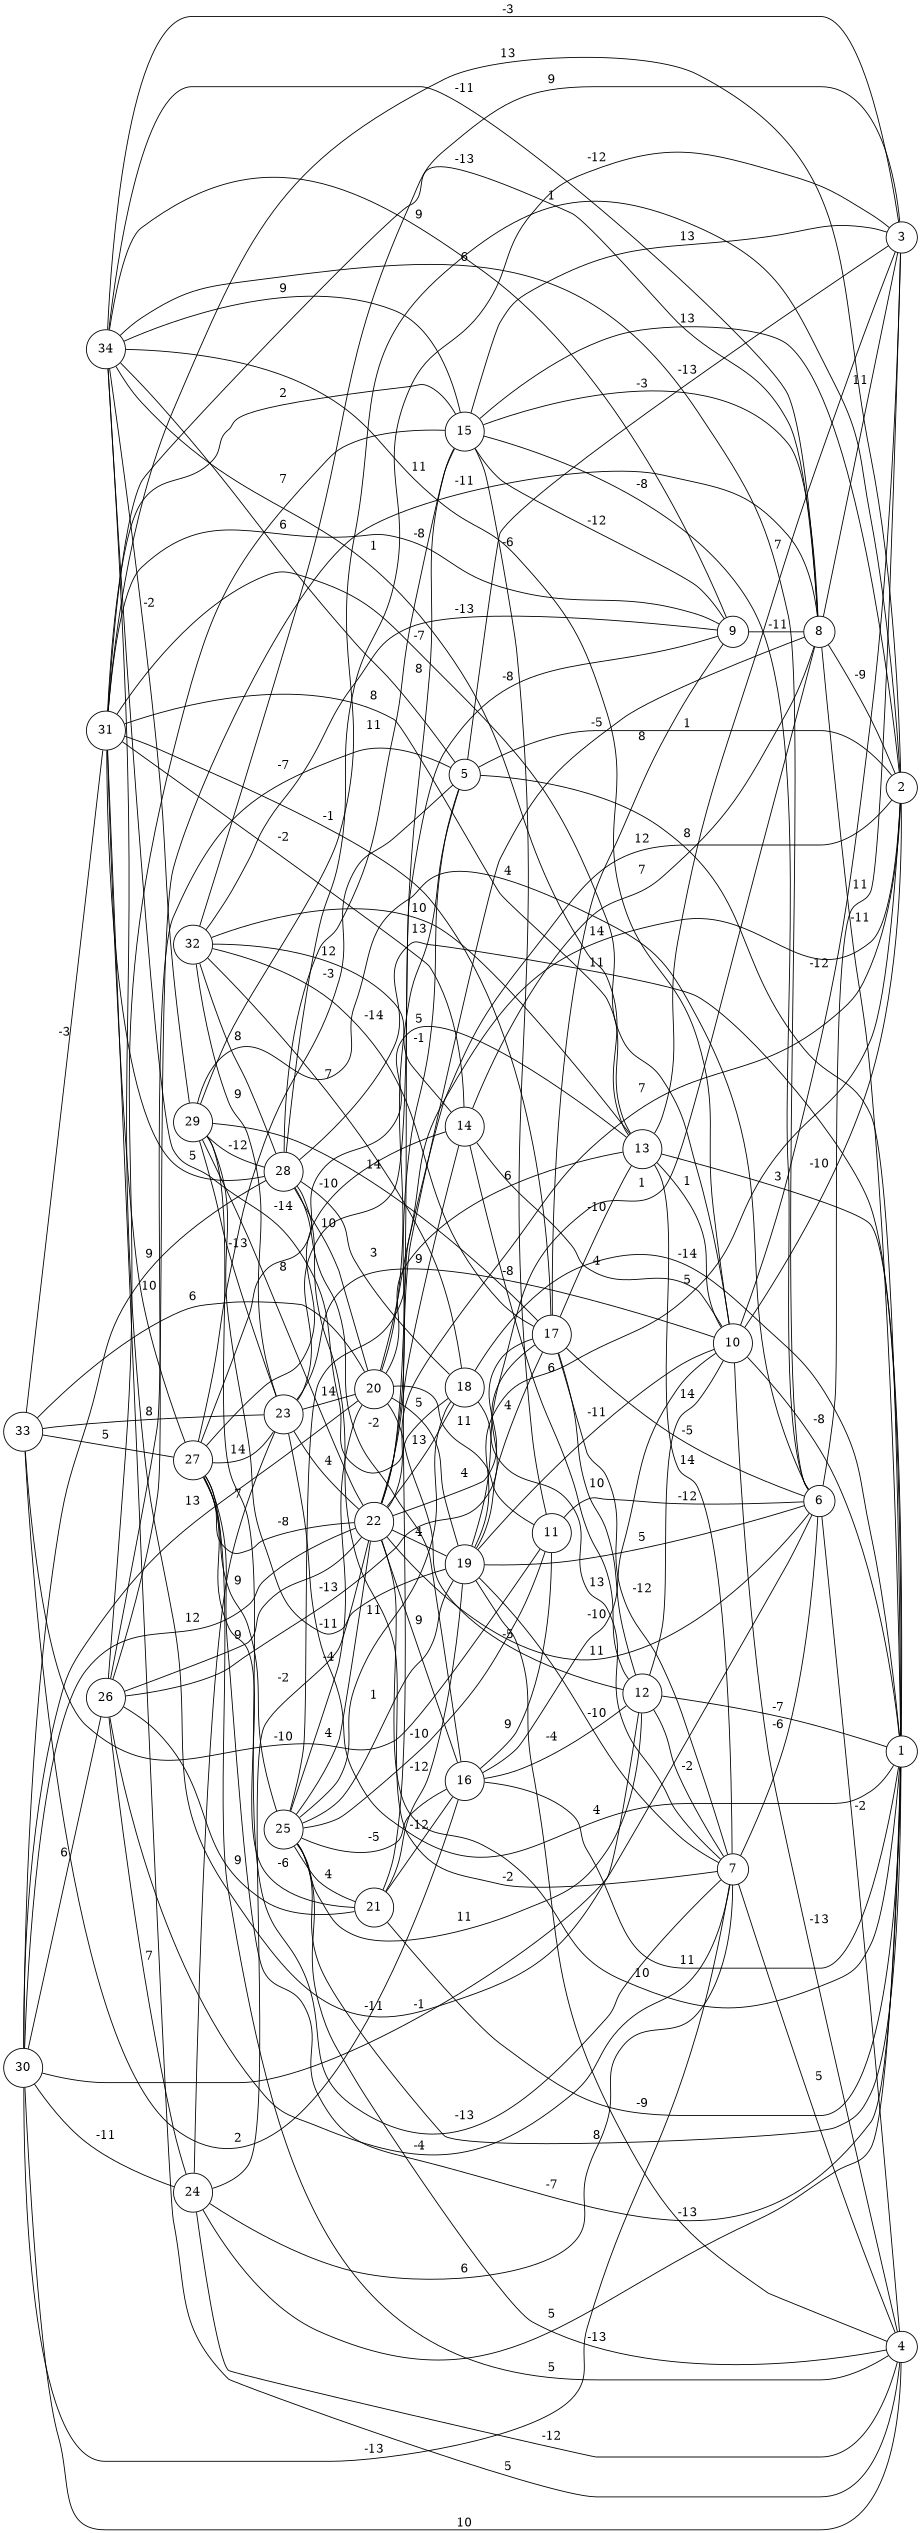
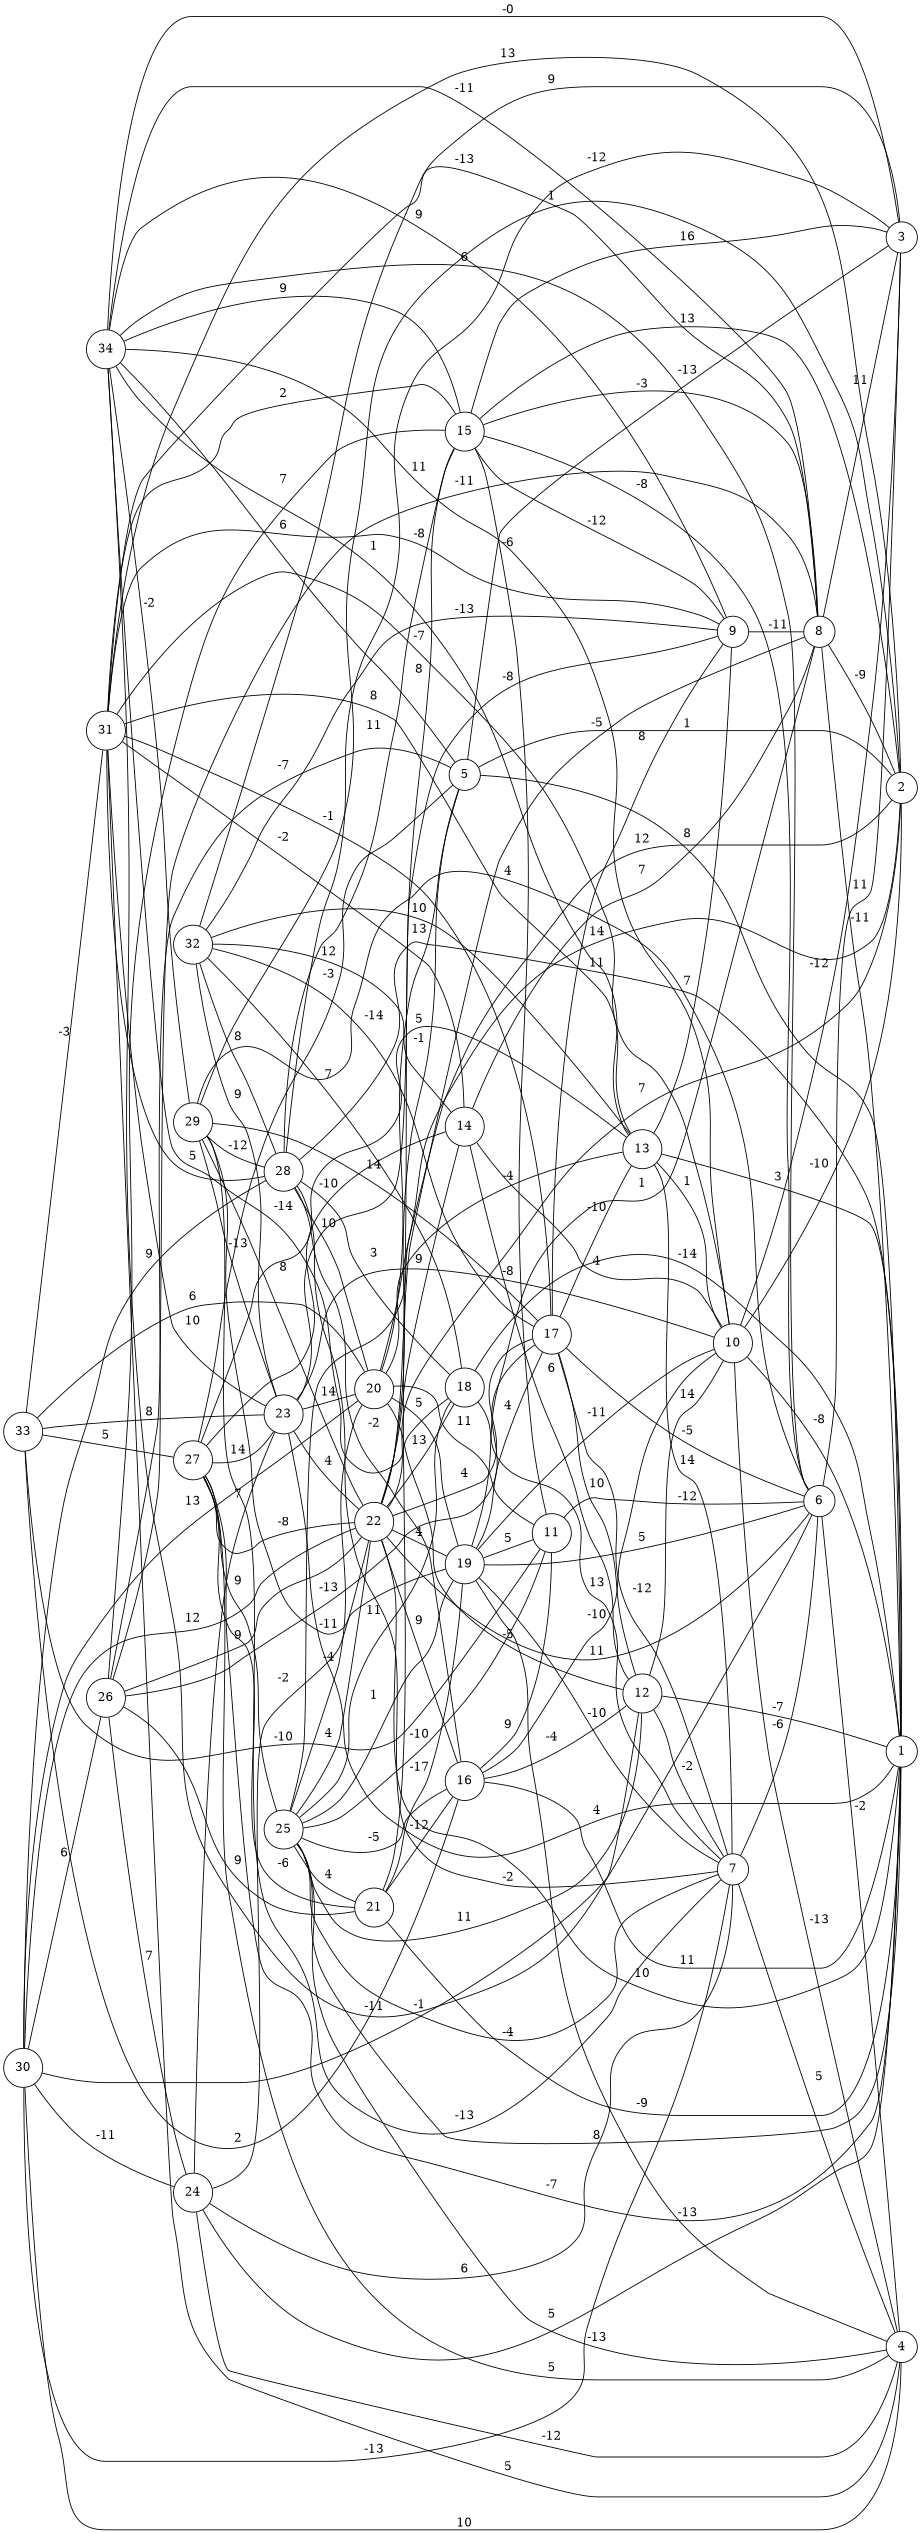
  graph {
    fontname="Helvetica,Arial,sans-serif"
    rankdir=LR
    node [shape=circle]
    34
    3
    5
    6
    8
    9
    10
    12
    13
    15
    18
    29
    2
    1
    4
    7
    11
    23
    17
    28
    22
    19
    20
    16
    14
    33
    27
    31
    21
    25
    30
    24
    26
    32
-   34 -- 3 [label=-3]
+   34 -- 3 [label=-0]
    34 -- 5 [label=6]
    34 -- 6 [label=6]
    34 -- 8 [label=-11]
    34 -- 9 [label=9]
    34 -- 10 [label=11]
    34 -- 12 [label=-11]
    34 -- 13 [label=1]
    34 -- 15 [label=9]
    34 -- 18 [label=-14]
    34 -- 29 [label=-2]
    5 -- 3 [label=-13]
    5 -- 2 [label=1]
    5 -- 1 [label=8]
    6 -- 3 [label=11]
    6 -- 4 [label=-2]
    8 -- 3 [label=11]
    8 -- 2 [label=-9]
    8 -- 1 [label=-11]
    9 -- 8 [label=-11]
    10 -- 3 [label=-12]
    10 -- 2 [label=-10]
    10 -- 1 [label=-8]
    10 -- 4 [label=-13]
    12 -- 10 [label=14]
    12 -- 1 [label=-7]
    12 -- 7 [label=-2]
-   13 -- 3 [label=7]
+   13 -- 9 [label=7]
    13 -- 10 [label=1]
    13 -- 1 [label=3]
    13 -- 7 [label=14]
-   15 -- 3 [label=13]
+   15 -- 3 [label=16]
    15 -- 6 [label=-8]
    15 -- 8 [label=-3]
    15 -- 9 [label=-12]
    15 -- 2 [label=13]
    15 -- 11 [label=-6]
    18 -- 1 [label=-14]
    18 -- 7 [label=13]
    29 -- 6 [label=4]
    29 -- 2 [label=1]
    29 -- 7 [label=-13]
    29 -- 23 [label=-13]
    29 -- 17 [label=14]
    29 -- 28 [label=-12]
    29 -- 22 [label=8]
    29 -- 19 [label=-11]
    7 -- 6 [label=-6]
    7 -- 4 [label=5]
    11 -- 6 [label=-12]
    23 -- 9 [label=-8]
    23 -- 10 [label=-8]
    23 -- 1 [label=4]
    23 -- 22 [label=4]
    23 -- 20 [label=14]
    17 -- 6 [label=-5]
    17 -- 9 [label=8]
    17 -- 12 [label=10]
    17 -- 13 [label=-10]
    17 -- 7 [label=-12]
    28 -- 3 [label=-12]
    28 -- 15 [label=11]
    28 -- 18 [label=3]
    28 -- 1 [label=11]
    28 -- 7 [label=-2]
    28 -- 20 [label=10]
    28 -- 16 [label=-2]
    22 -- 5 [label=-1]
    22 -- 6 [label=11]
    22 -- 15 [label=8]
    22 -- 18 [label=13]
    22 -- 2 [label=7]
    22 -- 1 [label=10]
    22 -- 17 [label=4]
    22 -- 19 [label=4]
    22 -- 16 [label=9]
    22 -- 14 [label=9]
    19 -- 6 [label=5]
    19 -- 8 [label=1]
    19 -- 10 [label=-11]
    19 -- 4 [label=-13]
    19 -- 7 [label=-10]
-   19 -- 2 [label=5]
+   19 -- 11 [label=5]
    19 -- 17 [label=4]
    20 -- 5 [label=13]
    20 -- 12 [label=-5]
-   20 -- 13 [label=6]
+   20 -- 13 [label=-4]
    20 -- 2 [label=12]
    20 -- 11 [label=11]
    20 -- 19 [label=5]
    16 -- 10 [label=-10]
    16 -- 12 [label=-4]
    16 -- 1 [label=11]
    16 -- 11 [label=9]
    14 -- 8 [label=7]
    14 -- 10 [label=4]
    14 -- 12 [label=6]
    33 -- 11 [label=-10]
    33 -- 23 [label=8]
    33 -- 20 [label=6]
    33 -- 16 [label=2]
    33 -- 27 [label=5]
    33 -- 31 [label=-3]
    27 -- 5 [label=-3]
    27 -- 13 [label=5]
    27 -- 1 [label=-7]
    27 -- 4 [label=5]
    27 -- 23 [label=14]
    27 -- 22 [label=-8]
    27 -- 14 [label=-10]
    27 -- 21 [label=-6]
    27 -- 25 [label=9]
    31 -- 8 [label=-13]
    31 -- 9 [label=-8]
    31 -- 10 [label=-7]
    31 -- 13 [label=8]
    31 -- 15 [label=2]
    31 -- 2 [label=13]
    31 -- 4 [label=5]
    31 -- 17 [label=-1]
    31 -- 28 [label=5]
    31 -- 14 [label=-2]
-   31 -- 27 [label=10]
+   31 -- 23 [label=10]
    21 -- 8 [label=-5]
    21 -- 1 [label=-9]
-   21 -- 19 [label=-12]
+   21 -- 19 [label=-17]
    21 -- 16 [label=-12]
    25 -- 12 [label=11]
    25 -- 18 [label=11]
    25 -- 2 [label=14]
    25 -- 1 [label=8]
    25 -- 4 [label=-13]
    25 -- 11 [label=-10]
    25 -- 22 [label=4]
    25 -- 19 [label=1]
    25 -- 20 [label=-4]
    25 -- 16 [label=-5]
    25 -- 21 [label=4]
    30 -- 6 [label=-1]
    30 -- 4 [label=10]
    30 -- 7 [label=-13]
    30 -- 28 [label=9]
    30 -- 22 [label=12]
    30 -- 20 [label=13]
    30 -- 24 [label=-11]
    30 -- 26 [label=6]
    24 -- 1 [label=5]
    24 -- 4 [label=-12]
    24 -- 7 [label=6]
    24 -- 23 [label=7]
    24 -- 22 [label=-2]
    26 -- 5 [label=-7]
    26 -- 8 [label=-11]
    26 -- 15 [label=7]
-   26 -- 7 [label=-4]
+   25 -- 7 [label=-4]
    26 -- 17 [label=-13]
    26 -- 22 [label=9]
    26 -- 21 [label=9]
    26 -- 24 [label=7]
    32 -- 3 [label=9]
    32 -- 9 [label=-13]
    32 -- 13 [label=10]
    32 -- 18 [label=7]
    32 -- 23 [label=9]
    32 -- 17 [label=-14]
    32 -- 28 [label=8]
    32 -- 14 [label=12]
  }
